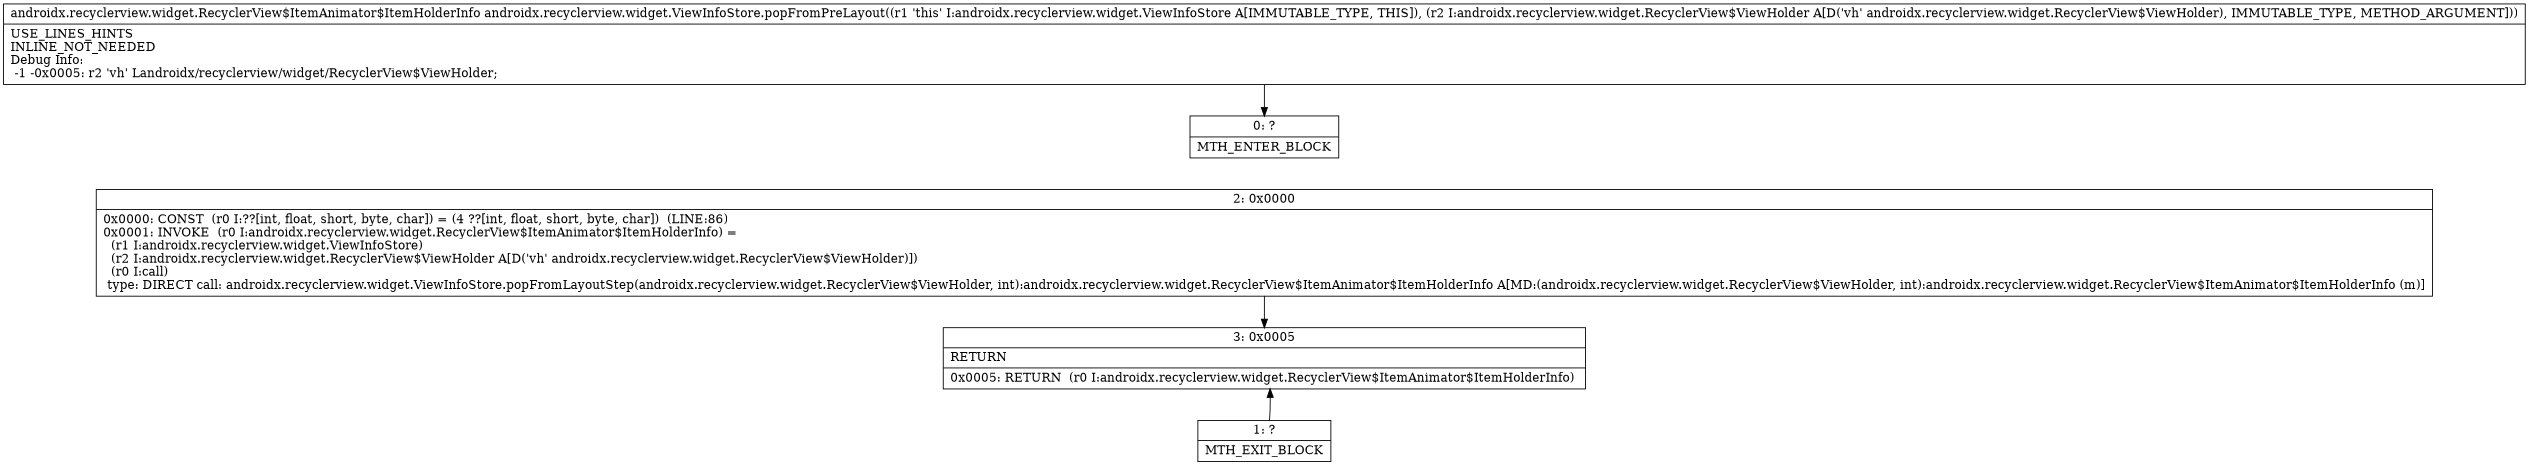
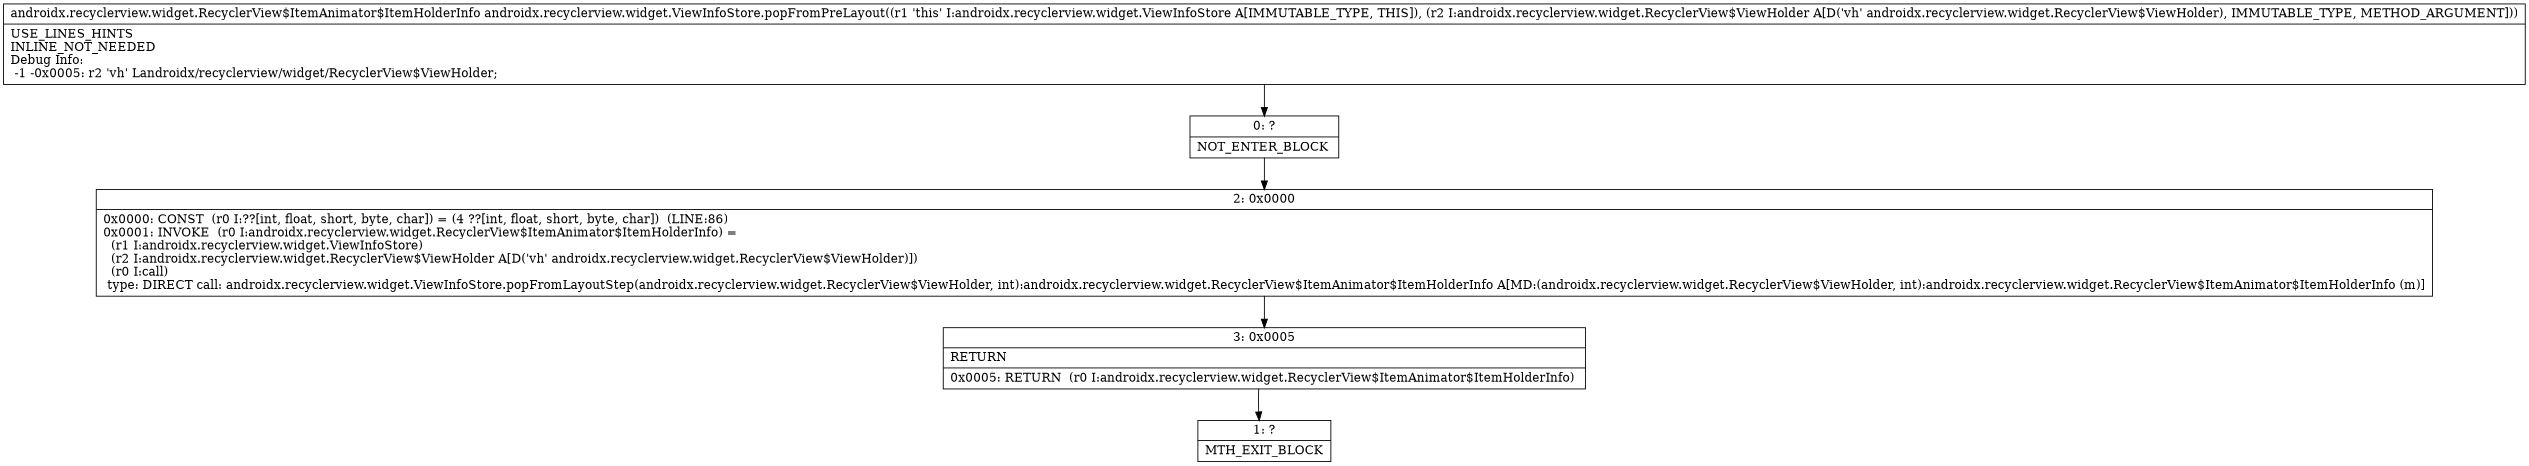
  digraph {
    node [shape=record]
-   n1 [label="{0\:\ ?|MTH_ENTER_BLOCK\l}"]
+   n1 [label="{0\:\ ?|NOT_ENTER_BLOCK\l}"]
    n2 [label="{2\:\ 0x0000|0x0000: CONST  (r0 I:??[int, float, short, byte, char]) = (4 ??[int, float, short, byte, char])  (LINE:86)\l0x0001: INVOKE  (r0 I:androidx.recyclerview.widget.RecyclerView$ItemAnimator$ItemHolderInfo) = \l  (r1 I:androidx.recyclerview.widget.ViewInfoStore)\l  (r2 I:androidx.recyclerview.widget.RecyclerView$ViewHolder A[D('vh' androidx.recyclerview.widget.RecyclerView$ViewHolder)])\l  (r0 I:call)\l type: DIRECT call: androidx.recyclerview.widget.ViewInfoStore.popFromLayoutStep(androidx.recyclerview.widget.RecyclerView$ViewHolder, int):androidx.recyclerview.widget.RecyclerView$ItemAnimator$ItemHolderInfo A[MD:(androidx.recyclerview.widget.RecyclerView$ViewHolder, int):androidx.recyclerview.widget.RecyclerView$ItemAnimator$ItemHolderInfo (m)]\l}"]
    n3 [label="{3\:\ 0x0005|RETURN\l|0x0005: RETURN  (r0 I:androidx.recyclerview.widget.RecyclerView$ItemAnimator$ItemHolderInfo) \l}"]
    n4 [label="{1\:\ ?|MTH_EXIT_BLOCK\l}"]
    n5 [label="{androidx.recyclerview.widget.RecyclerView$ItemAnimator$ItemHolderInfo androidx.recyclerview.widget.ViewInfoStore.popFromPreLayout((r1 'this' I:androidx.recyclerview.widget.ViewInfoStore A[IMMUTABLE_TYPE, THIS]), (r2 I:androidx.recyclerview.widget.RecyclerView$ViewHolder A[D('vh' androidx.recyclerview.widget.RecyclerView$ViewHolder), IMMUTABLE_TYPE, METHOD_ARGUMENT]))  | USE_LINES_HINTS\lINLINE_NOT_NEEDED\lDebug Info:\l  \-1 \-0x0005: r2 'vh' Landroidx\/recyclerview\/widget\/RecyclerView$ViewHolder;\l}"]
+   n1 -> n2
    n2 -> n3
-   n4 -> n3
+   n3 -> n4
    n5 -> n1
  }
